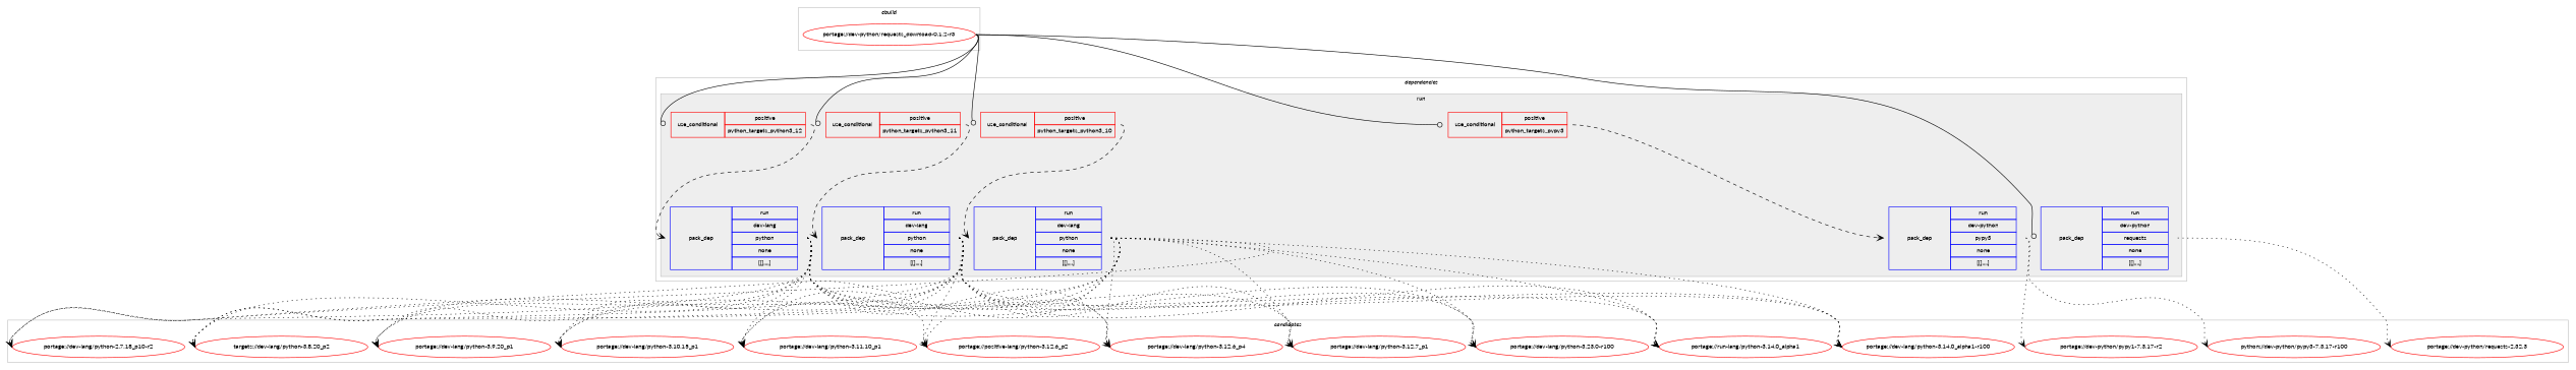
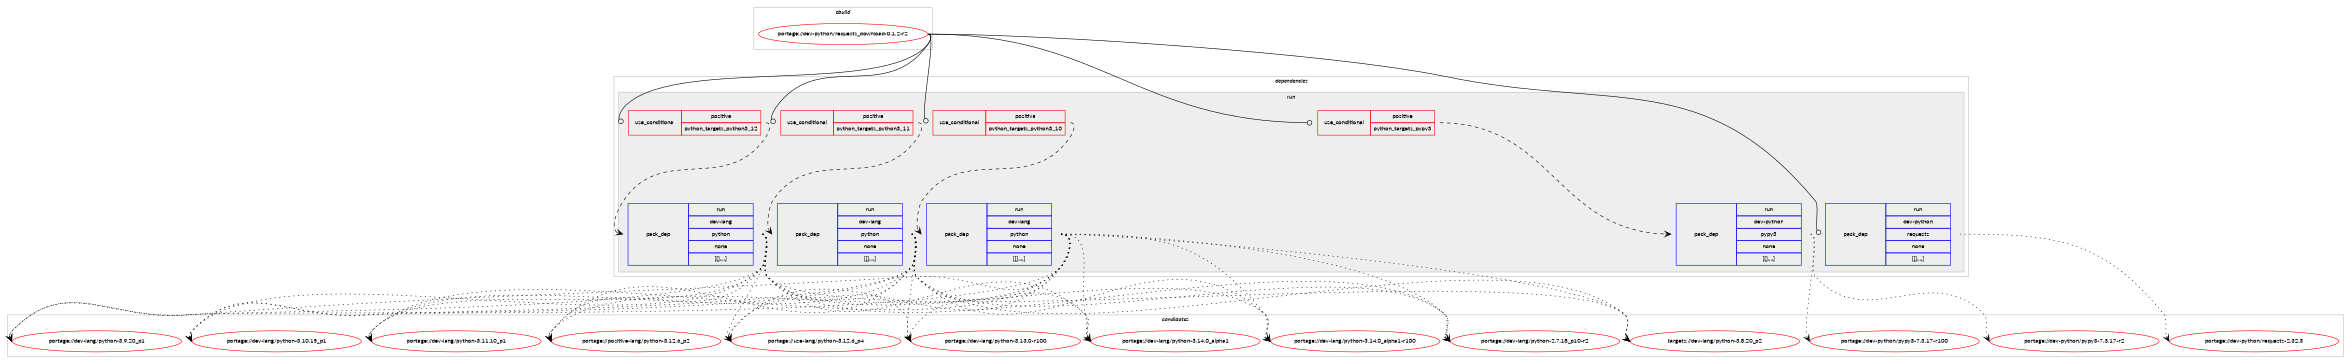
  digraph {
    compound=true
    concentrate=true
    fontname=Lato
    fontsize=10
    newrank=true
    rankdir=TB
    ranksep=1.5
    node [color=red fontname=Lato fontsize=10]
    edge [arrowhead=vee fontname=Lato headport=w style=dotted tailport=e weight=100]
-   n1 [label="portage://dev-python/requests_download-0.1.2-r3" width=4]
+   n1 [label="portage://dev-python/requests_download-0.1.2-r2" width=4]
    n2 [color=blue label=<<TABLE BORDER="0" CELLBORDER="1" CELLSPACING="0" CELLPADDING="4" WIDTH="220"><TR><TD ROWSPAN="6" CELLPADDING="30">pack_dep</TD></TR><TR><TD WIDTH="110">run</TD></TR><TR><TD>dev-python</TD></TR><TR><TD>pypy3</TD></TR><TR><TD>none</TD></TR><TR><TD>[[],,,,]</TD></TR></TABLE>> shape=none]
    n3 [label=<<TABLE BORDER="0" CELLBORDER="1" CELLSPACING="0" CELLPADDING="4"><TR><TD ROWSPAN="3" CELLPADDING="10">use_conditional</TD></TR><TR><TD>positive</TD></TR><TR><TD>python_targets_pypy3</TD></TR></TABLE>> shape=none]
    n4 [color=blue label=<<TABLE BORDER="0" CELLBORDER="1" CELLSPACING="0" CELLPADDING="4" WIDTH="220"><TR><TD ROWSPAN="6" CELLPADDING="30">pack_dep</TD></TR><TR><TD WIDTH="110">run</TD></TR><TR><TD>dev-lang</TD></TR><TR><TD>python</TD></TR><TR><TD>none</TD></TR><TR><TD>[[],,,,]</TD></TR></TABLE>> shape=none]
    n5 [label=<<TABLE BORDER="0" CELLBORDER="1" CELLSPACING="0" CELLPADDING="4"><TR><TD ROWSPAN="3" CELLPADDING="10">use_conditional</TD></TR><TR><TD>positive</TD></TR><TR><TD>python_targets_python3_10</TD></TR></TABLE>> shape=none]
    n6 [color=blue label=<<TABLE BORDER="0" CELLBORDER="1" CELLSPACING="0" CELLPADDING="4" WIDTH="220"><TR><TD ROWSPAN="6" CELLPADDING="30">pack_dep</TD></TR><TR><TD WIDTH="110">run</TD></TR><TR><TD>dev-lang</TD></TR><TR><TD>python</TD></TR><TR><TD>none</TD></TR><TR><TD>[[],,,,]</TD></TR></TABLE>> shape=none]
    n7 [label=<<TABLE BORDER="0" CELLBORDER="1" CELLSPACING="0" CELLPADDING="4"><TR><TD ROWSPAN="3" CELLPADDING="10">use_conditional</TD></TR><TR><TD>positive</TD></TR><TR><TD>python_targets_python3_11</TD></TR></TABLE>> shape=none]
    n8 [color=blue label=<<TABLE BORDER="0" CELLBORDER="1" CELLSPACING="0" CELLPADDING="4" WIDTH="220"><TR><TD ROWSPAN="6" CELLPADDING="30">pack_dep</TD></TR><TR><TD WIDTH="110">run</TD></TR><TR><TD>dev-lang</TD></TR><TR><TD>python</TD></TR><TR><TD>none</TD></TR><TR><TD>[[],,,,]</TD></TR></TABLE>> shape=none]
    n9 [label=<<TABLE BORDER="0" CELLBORDER="1" CELLSPACING="0" CELLPADDING="4"><TR><TD ROWSPAN="3" CELLPADDING="10">use_conditional</TD></TR><TR><TD>positive</TD></TR><TR><TD>python_targets_python3_12</TD></TR></TABLE>> shape=none]
    n10 [color=blue label=<<TABLE BORDER="0" CELLBORDER="1" CELLSPACING="0" CELLPADDING="4" WIDTH="220"><TR><TD ROWSPAN="6" CELLPADDING="30">pack_dep</TD></TR><TR><TD WIDTH="110">run</TD></TR><TR><TD>dev-python</TD></TR><TR><TD>requests</TD></TR><TR><TD>none</TD></TR><TR><TD>[[],,,,]</TD></TR></TABLE>> shape=none]
-   n11 [label="portage://dev-python/pypy1-7.3.17-r2" width=4]
-   n12 [label="python://dev-python/pypy3-7.3.17-r100" width=4]
+   n11 [label="portage://dev-python/pypy3-7.3.17-r2" width=4]
+   n12 [label="portage://dev-python/pypy3-7.3.17-r100" width=4]
    n13 [label="portage://dev-lang/python-3.14.0_alpha1-r100" width=4]
-   n14 [label="portage://run-lang/python-3.14.0_alpha1" width=4]
-   n15 [label="portage://dev-lang/python-3.23.0-r100" width=4]
-   n16 [label="portage://dev-lang/python-3.12.7_p1" width=4]
-   n17 [label="portage://dev-lang/python-3.12.6_p4" width=4]
+   n14 [label="portage://dev-lang/python-3.14.0_alpha1" width=4]
+   n15 [label="portage://dev-lang/python-3.13.0-r100" width=4]
+   n17 [label="portage://use-lang/python-3.12.6_p4" width=4]
    n18 [label="portage://positive-lang/python-3.12.6_p2" width=4]
    n19 [label="portage://dev-lang/python-3.11.10_p1" width=4]
    n20 [label="portage://dev-lang/python-3.10.15_p1" width=4]
    n21 [label="portage://dev-lang/python-3.9.20_p1" width=4]
    n22 [label="targets://dev-lang/python-3.8.20_p2" width=4]
    n23 [label="portage://dev-lang/python-2.7.18_p10-r2" width=4]
    n24 [label="portage://dev-python/requests-2.32.3" width=4]
    subgraph cluster_1 {
      color=gray
      label=<<i>ebuild</i>>
      n1
    }
    subgraph cluster_2 {
      color=gray
      label=<<i>dependencies</i>>
      subgraph cluster_3 {
        color=gray
        fillcolor="#eeeeee"
        label=<<i>compile</i>>
        style=filled
      }
      subgraph cluster_4 {
        color=gray
        fillcolor="#eeeeee"
        label=<<i>compile and run</i>>
        style=filled
      }
      subgraph cluster_5 {
        color=gray
        fillcolor="#eeeeee"
        label=<<i>run</i>>
        style=filled
        subgraph sub_6 {
          color=gray
          fillcolor="#eeeeee"
          label=<<i>run</i>>
          style=filled
          n3
          subgraph sub_7 {
            color=gray
            fillcolor="#eeeeee"
            label=<<i>run</i>>
            style=filled
            n2
          }
        }
        subgraph sub_8 {
          color=gray
          fillcolor="#eeeeee"
          label=<<i>run</i>>
          style=filled
          n5
          subgraph sub_9 {
            color=gray
            fillcolor="#eeeeee"
            label=<<i>run</i>>
            style=filled
            n4
          }
        }
        subgraph sub_10 {
          color=gray
          fillcolor="#eeeeee"
          label=<<i>run</i>>
          style=filled
          n7
          subgraph sub_11 {
            color=gray
            fillcolor="#eeeeee"
            label=<<i>run</i>>
            style=filled
            n6
          }
        }
        subgraph sub_12 {
          color=gray
          fillcolor="#eeeeee"
          label=<<i>run</i>>
          style=filled
          n9
          subgraph sub_13 {
            color=gray
            fillcolor="#eeeeee"
            label=<<i>run</i>>
            style=filled
            n8
          }
        }
        subgraph sub_14 {
          color=gray
          fillcolor="#eeeeee"
          label=<<i>run</i>>
          style=filled
          n10
        }
      }
    }
    subgraph cluster_15 {
      color=gray
      label=<<i>candidates</i>>
      rank=same
      subgraph sub_16 {
        color=black
        label=<<i>candidates</i>>
        nodesep=1
        rank=same
        n11
        n12
      }
      subgraph sub_17 {
        color=black
        label=<<i>candidates</i>>
        nodesep=1
        rank=same
        n13
        n14
        n15
-       n16
        n17
        n18
        n19
        n20
        n21
        n22
        n23
      }
      subgraph sub_18 {
        color=black
        label=<<i>candidates</i>>
        nodesep=1
        rank=same
        n13
        n14
        n15
-       n16
        n17
        n18
        n19
        n20
        n21
        n22
        n23
      }
      subgraph sub_19 {
        color=black
        label=<<i>candidates</i>>
        nodesep=1
        rank=same
        n13
        n14
        n15
-       n16
        n17
        n18
        n19
        n20
        n21
        n22
        n23
      }
      subgraph sub_20 {
        color=black
        label=<<i>candidates</i>>
        nodesep=1
        rank=same
        n24
      }
    }
    n1 -> n3 [arrowhead=odot style=solid weight=20]
    n1 -> n5 [arrowhead=odot style=solid weight=20]
    n1 -> n7 [arrowhead=odot style=solid weight=20]
    n1 -> n9 [arrowhead=odot style=solid weight=20]
    n1 -> n10 [arrowhead=odot style=solid weight=20]
    n2 -> n11
    n2 -> n12
    n3 -> n2 [style=dashed weight=20]
    n4 -> n13
    n4 -> n14
    n4 -> n15
-   n4 -> n16
    n4 -> n17
    n4 -> n18
    n4 -> n19
    n4 -> n20
    n4 -> n21
    n4 -> n22
    n4 -> n23
    n5 -> n4 [style=dashed weight=20]
    n6 -> n13
    n6 -> n14
    n6 -> n15
-   n6 -> n16
    n6 -> n17
    n6 -> n18
    n6 -> n19
    n6 -> n20
    n6 -> n21
    n6 -> n22
    n6 -> n23
    n7 -> n6 [style=dashed weight=20]
    n8 -> n13
    n8 -> n14
    n8 -> n15
-   n8 -> n16
    n8 -> n17
    n8 -> n18
    n8 -> n19
    n8 -> n20
    n8 -> n21
    n8 -> n22
    n8 -> n23
    n9 -> n8 [style=dashed weight=20]
    n10 -> n24
  }
